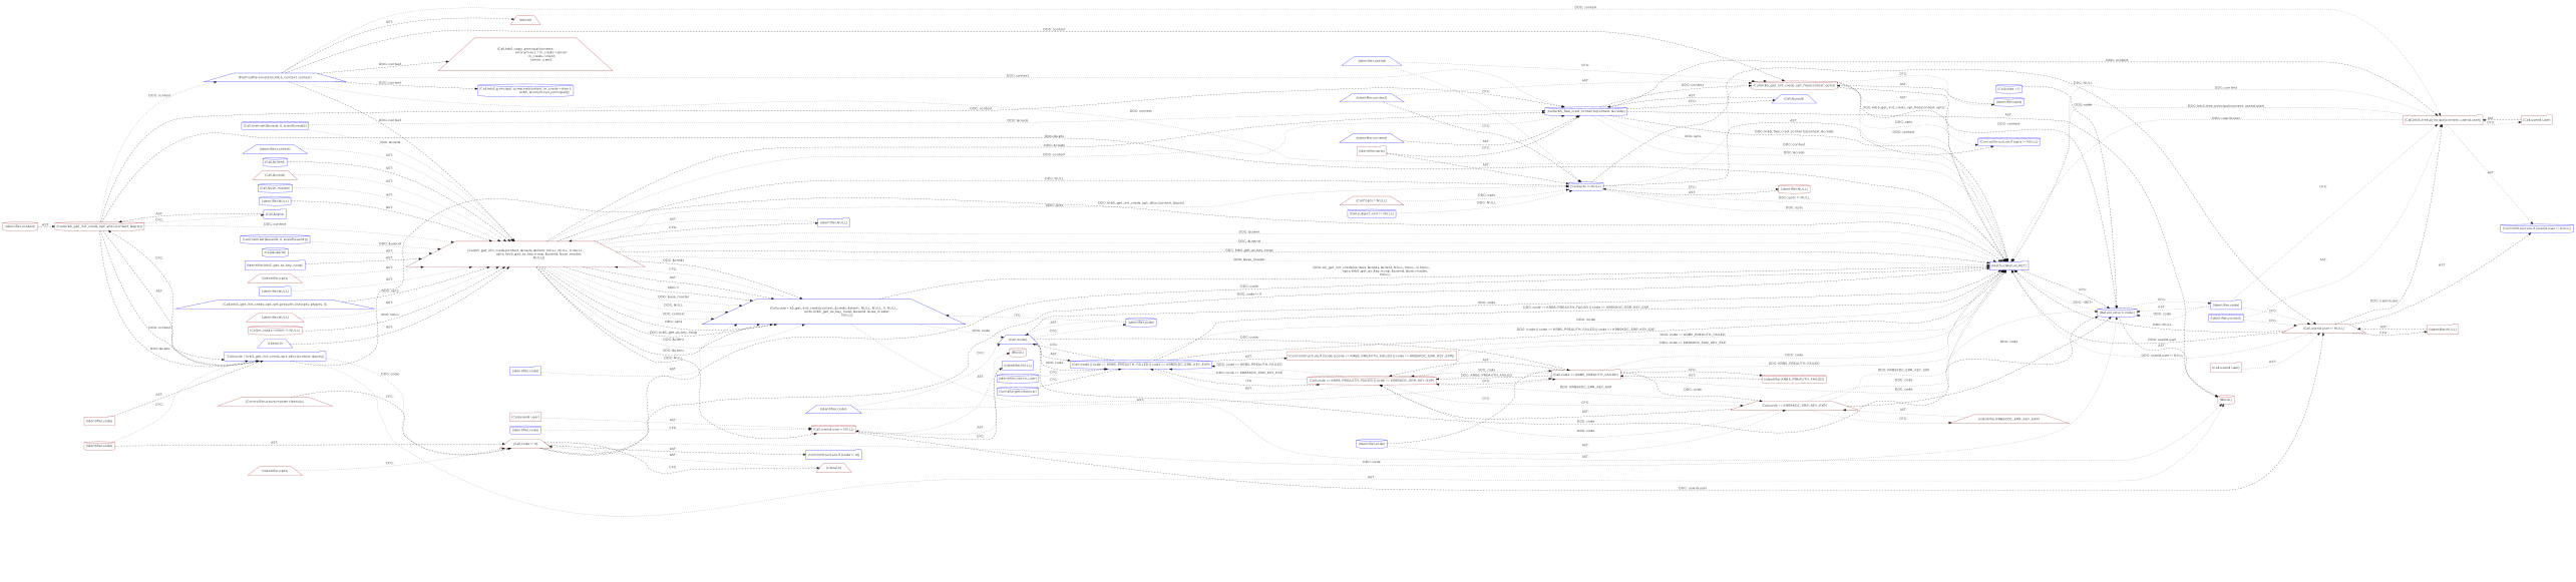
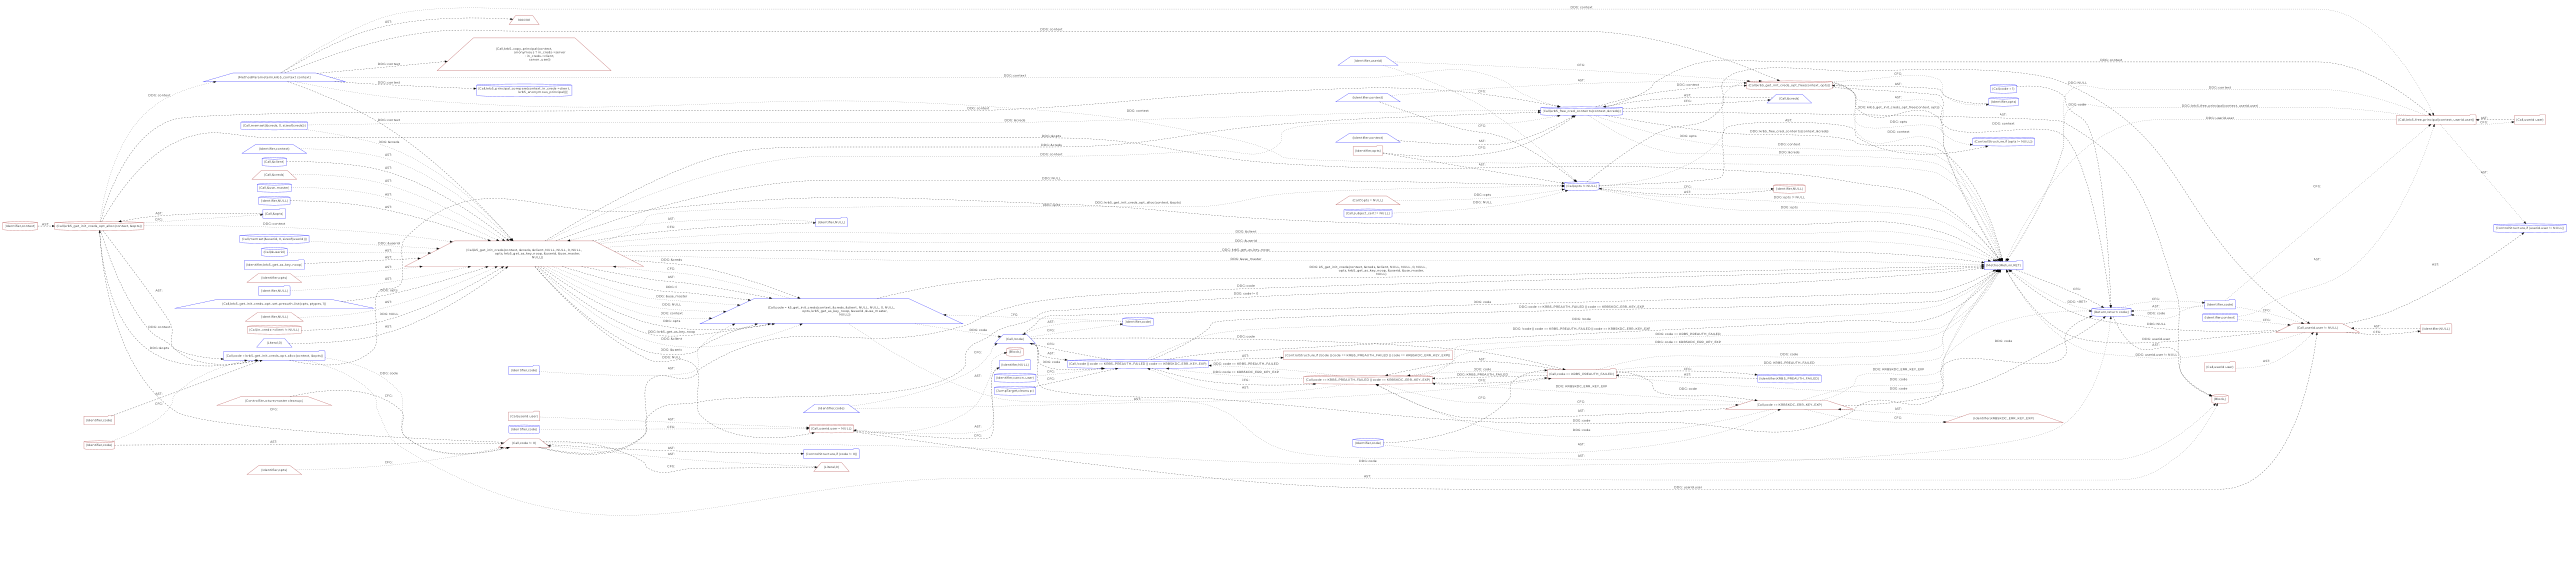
  digraph {
    fontname=Montserrat
    rankdir=LR
    node [color=blue fontname=Montserrat shape=cylinder]
    edge [fontname=Montserrat style=dotted]
    n1 [color=brown label="(Call,krb5_get_init_creds_opt_alloc(context, &opts))"]
    n2 [label="(Call,code = krb5_get_init_creds_opt_alloc(context, &opts))" shape=folder]
    n3 [color=brown label="(Call,k5_get_init_creds(context, &creds, &client, NULL, NULL, 0, NULL,\n                              opts, krb5_get_as_key_noop, &userid, &use_master,\n                              NULL))" shape=trapezium]
    n4 [label="(Call,krb5_free_cred_contents(context, &creds))"]
    n5 [label="(MethodReturn,RET)" shape=folder]
    n6 [label="(Call,&opts)" shape=folder]
    n7 [label="(MethodParameterIn,krb5_context context)" shape=trapezium]
    n8 [color=brown label="(Call,code != 0)" shape=trapezium]
    n9 [color=brown label="(Block,)"]
    n10 [label="(Call,code = k5_get_init_creds(context, &creds, &client, NULL, NULL, 0, NULL,\n                              opts, krb5_get_as_key_noop, &userid, &use_master,\n                              NULL))" shape=trapezium]
    n11 [color=brown label="(Call,userid.user = NULL)"]
    n12 [label="(Call,opts != NULL)"]
    n13 [label="(Identifier,NULL)" shape=folder]
    n14 [color=brown label="(Call,krb5_free_principal(context, userid.user))" shape=folder]
    n15 [color=brown label="(Call,krb5_get_init_creds_opt_free(context, opts))"]
    n16 [label="(Call,&creds)" shape=trapezium]
    n17 [label="(Return,return code;)"]
    n18 [color=brown label="(Call,krb5_copy_principal(context,\n                                   anonymous ? in_creds->server\n                                   : in_creds->client,\n                                   canon_user))" shape=trapezium]
    n19 [label="(Call,krb5_principal_compare(context, in_creds->client,\n                                           krb5_anonymous_principal()))"]
    1000101 [color=brown shape=trapezium]
    n21 [label="(ControlStructure,if (userid.user != NULL))"]
    n22 [color=brown label="(Call,userid.user)" shape=folder]
    n23 [label="(ControlStructure,if (opts != NULL))"]
    n24 [label="(Identifier,opts)"]
    n25 [label="(ControlStructure,if (code != 0))" shape=folder]
    n26 [color=brown label="(Literal,0)" shape=trapezium]
    n27 [label="(Identifier,code)" shape=folder]
    n28 [color=brown label="(Call,userid.user != NULL)" shape=trapezium]
    n29 [label="(Call,!code)" shape=trapezium]
    n30 [label="(Identifier,NULL)" shape=folder]
    n31 [color=brown label="(Block,)"]
    n32 [color=brown label="(Identifier,NULL)"]
    n33 [label="(Call,!code || code == KRB5_PREAUTH_FAILED || code == KRB5KDC_ERR_KEY_EXP)"]
    n34 [color=brown label="(Call,code == KRB5_PREAUTH_FAILED)" shape=folder]
    n35 [label="(Identifier,code)"]
    n36 [color=brown label="(Call,code == KRB5_PREAUTH_FAILED || code == KRB5KDC_ERR_KEY_EXP)"]
    n37 [color=brown label="(ControlStructure,if (!code || code == KRB5_PREAUTH_FAILED || code == KRB5KDC_ERR_KEY_EXP))" shape=folder]
    n38 [color=brown label="(Call,code == KRB5KDC_ERR_KEY_EXP)" shape=trapezium]
-   n39 [color=brown label="(Identifier,KRB5_PREAUTH_FAILED)"]
+   n39 [label="(Identifier,KRB5_PREAUTH_FAILED)"]
    n40 [color=brown label="(Identifier,KRB5KDC_ERR_KEY_EXP)" shape=trapezium]
    n41 [color=brown label="(Identifier,NULL)" shape=folder]
    n42 [label="(Literal,0)" shape=trapezium]
    n43 [label="(Identifier,context)" shape=trapezium]
    n44 [color=brown label="(Call,userid.user)" shape=folder]
    n45 [label="(Call,&client)"]
    n46 [label="(Identifier,context)" shape=trapezium]
    n47 [label="(Identifier,context)"]
    n48 [color=brown label="(Identifier,opts)" shape=folder]
    n49 [color=brown label="(Identifier,opts)" shape=trapezium]
    n50 [label="(Call,code = 1)"]
    n51 [label="(Identifier,context)" shape=trapezium]
    n52 [label="(Identifier,userid)" shape=trapezium]
    n53 [color=brown label="(Call,&creds)" shape=trapezium]
    n54 [label="(Call,&use_master)"]
    n55 [label="(Call,memset(&creds, 0, sizeof(creds)))"]
    n56 [label="(Identifier,code)" shape=trapezium]
    n57 [color=brown label="(Call,userid.user)" shape=folder]
    n58 [label="(Identifier,NULL)"]
    n59 [label="(Call,memset(&userid, 0, sizeof(userid)))"]
    n60 [label="(Call,&userid)"]
    n61 [label="(Identifier,krb5_get_as_key_noop)" shape=folder]
    n62 [label="(JumpTarget,cleanup:)"]
    n63 [color=brown label="(Identifier,opts)" shape=trapezium]
    n64 [color=brown label="(Identifier,code)" shape=folder]
    n65 [label="(Identifier,code)" shape=folder]
    n66 [color=brown label="(Call,*opts = NULL)" shape=trapezium]
    n67 [label="(Identifier,NULL)" shape=folder]
    n68 [label="(Call,krb5_get_init_creds_opt_set_preauth_list(opts, ptypes, 1))" shape=trapezium]
    n69 [label="(Identifier,code)"]
    n70 [label="(Call,subject_cert != NULL)"]
    n71 [label="(Identifier,code)"]
    n72 [color=brown label="(Identifier,NULL)" shape=trapezium]
    n73 [color=brown label="(ControlStructure,master cleanup;)" shape=trapezium]
    n74 [color=brown label="(Identifier,code)"]
    n75 [label="(Identifier,canon_user)"]
    n76 [color=brown label="(Identifier,context)"]
    n77 [color=brown label="(Call,in_creds->client != NULL)"]
    n1 -> n2 [label="AST: " style=dashed]
    n1 -> n2 [label="DDG: context" style=dashed]
    n1 -> n2 [label="DDG: &opts" style=dashed]
    n1 -> n3 [label="DDG: context"]
    n1 -> n4 [label="DDG: context" style=dashed]
    n1 -> n5 [label="DDG: &opts" style=dashed]
    n1 -> n6 [label="CFG: "]
    n1 -> n7 [label="DDG: context"]
-   n2 -> n1 [label="CFG: " style=dashed]
+   n8 -> n1 [label="CFG: " style=dashed]
    n2 -> n5 [label="DDG: krb5_get_init_creds_opt_alloc(context, &opts)" style=dashed]
    n2 -> n8 [label="DDG: code"]
    n2 -> n9 [label="AST: "]
    n3 -> n4 [label="DDG: context"]
    n3 -> n4 [label="DDG: &creds" style=dashed]
    n3 -> n5 [label="DDG: &client"]
    n3 -> n5 [label="DDG: &userid"]
    n3 -> n5 [label="DDG: krb5_get_as_key_noop" style=dashed]
    n3 -> n5 [label="DDG: &use_master"]
    n3 -> n10 [label="AST: " style=dashed]
    n3 -> n10 [label="DDG: 0" style=dashed]
    n3 -> n10 [label="DDG: &use_master"]
    n3 -> n10 [label="DDG: NULL"]
    n3 -> n10 [label="DDG: context"]
    n3 -> n10 [label="DDG: opts" style=dashed]
    n3 -> n10 [label="DDG: krb5_get_as_key_noop" style=dashed]
    n3 -> n10 [label="DDG: &client"]
    n3 -> n10 [label="DDG: &userid" style=dashed]
    n3 -> n10 [label="DDG: &creds" style=dashed]
    n3 -> n11 [label="DDG: NULL" style=dashed]
    n3 -> n12 [label="DDG: opts"]
    n3 -> n12 [label="DDG: NULL" style=dashed]
    n3 -> n13 [label="CFG: " style=dashed]
    n4 -> n5 [label="DDG: krb5_free_cred_contents(context, &creds)" style=dashed]
    n4 -> n5 [label="DDG: &creds"]
    n4 -> n5 [label="DDG: context"]
    n4 -> n9 [label="AST: " style=dashed]
    n4 -> n14 [label="DDG: context" style=dashed]
    n4 -> n15 [label="DDG: context" style=dashed]
    n4 -> n16 [label="CFG: " style=dashed]
    n5 -> n17 [label="CFG: " style=dashed]
    n6 -> n1 [label="AST: " style=dashed]
    n7 -> n3 [label="DDG: context" style=dashed]
    n7 -> n4 [label="DDG: context"]
    n7 -> n5 [label="DDG: context"]
    n7 -> n14 [label="DDG: context"]
    n7 -> n15 [label="DDG: context" style=dashed]
    n7 -> n18 [label="DDG: context" style=dashed]
    n7 -> n19 [label="DDG: context" style=dashed]
    n7 -> 1000101 [label="AST: " style=dashed]
    n8 -> n5 [label="DDG: code" style=dashed]
    n8 -> n5 [label="DDG: code != 0" style=dashed]
    n8 -> n17 [label="DDG: code"]
    n8 -> n25 [label="AST: " style=dashed]
    n8 -> n26 [label="CFG: " style=dashed]
    n10 -> n3 [label="CFG: "]
    n10 -> n5 [label="DDG: k5_get_init_creds(context, &creds, &client, NULL, NULL, 0, NULL,\n                              opts, krb5_get_as_key_noop, &userid, &use_master,\n                              NULL)" style=dashed]
    n10 -> n9 [label="AST: "]
    n10 -> n29 [label="DDG: code"]
    n11 -> n28 [label="DDG: userid.user" style=dashed]
    n11 -> n30 [label="CFG: " style=dashed]
    n11 -> n31 [label="AST: "]
    n12 -> n5 [label="DDG: opts != NULL"]
    n12 -> n5 [label="DDG: opts"]
    n12 -> n15 [label="DDG: opts"]
    n12 -> n23 [label="AST: " style=dashed]
    n12 -> n28 [label="DDG: NULL" style=dashed]
    n12 -> n32 [label="CFG: "]
    n13 -> n3 [label="AST: "]
    n14 -> n5 [label="DDG: context"]
    n14 -> n5 [label="DDG: krb5_free_principal(context, userid.user)"]
    n14 -> n5 [label="DDG: userid.user"]
    n14 -> n21 [label="AST: "]
    n14 -> n22 [label="CFG: "]
    n15 -> n5 [label="DDG: krb5_get_init_creds_opt_free(context, opts)" style=dashed]
    n15 -> n5 [label="DDG: opts"]
    n15 -> n5 [label="DDG: context"]
    n15 -> n17 [label="DDG: context" style=dashed]
    n15 -> n23 [label="AST: "]
    n15 -> n24 [label="CFG: "]
    n16 -> n4 [label="AST: " style=dashed]
    n17 -> n5 [label="DDG: <RET>"]
    n17 -> n9 [label="AST: " style=dashed]
    n17 -> n27 [label="CFG: "]
    n22 -> n14 [label="AST: " style=dashed]
    n24 -> n15 [label="AST: " style=dashed]
    n26 -> n8 [label="AST: "]
    n27 -> n14 [label="CFG: "]
    n27 -> n17 [label="AST: "]
    n27 -> n17 [label="DDG: code"]
    n27 -> n28 [label="CFG: "]
    n28 -> n5 [label="DDG: userid.user" style=dashed]
    n28 -> n5 [label="DDG: userid.user != NULL"]
    n28 -> n5 [label="DDG: NULL" style=dashed]
-   n28 -> n14 [label="DDG: userid.user" style=dashed]
    n28 -> n21 [label="AST: " style=dashed]
    n28 -> n41 [label="CFG: " style=dashed]
    n29 -> n5 [label="DDG: code" style=dashed]
    n29 -> n17 [label="DDG: code" style=dashed]
    n29 -> n33 [label="AST: " style=dashed]
    n29 -> n33 [label="DDG: code" style=dashed]
    n29 -> n34 [label="DDG: code" style=dashed]
    n29 -> n35 [label="CFG: "]
    n30 -> n11 [label="AST: "]
    n32 -> n12 [label="AST: " style=dashed]
    n33 -> n5 [label="DDG: code == KRB5_PREAUTH_FAILED || code == KRB5KDC_ERR_KEY_EXP" style=dashed]
    n33 -> n5 [label="DDG: !code"]
    n33 -> n5 [label="DDG: !code || code == KRB5_PREAUTH_FAILED || code == KRB5KDC_ERR_KEY_EXP" style=dashed]
    n33 -> n29 [label="CFG: " style=dashed]
    n33 -> n36 [label="CFG: " style=dashed]
    n33 -> n37 [label="AST: " style=dashed]
    n34 -> n5 [label="DDG: code"]
    n34 -> n5 [label="DDG: KRB5_PREAUTH_FAILED"]
    n34 -> n17 [label="DDG: code"]
    n34 -> n36 [label="AST: " style=dashed]
    n34 -> n36 [label="DDG: code"]
    n34 -> n36 [label="DDG: KRB5_PREAUTH_FAILED" style=dashed]
    n34 -> n38 [label="DDG: code" style=dashed]
    n34 -> n39 [label="CFG: " style=dashed]
    n35 -> n10 [label="CFG: "]
    n35 -> n29 [label="AST: "]
    n36 -> n5 [label="DDG: code == KRB5_PREAUTH_FAILED"]
    n36 -> n5 [label="DDG: code == KRB5KDC_ERR_KEY_EXP"]
    n36 -> n33 [label="AST: "]
    n36 -> n33 [label="DDG: code == KRB5_PREAUTH_FAILED"]
    n36 -> n33 [label="DDG: code == KRB5KDC_ERR_KEY_EXP"]
    n36 -> n34 [label="CFG: " style=dashed]
    n36 -> n38 [label="CFG: "]
    n38 -> n5 [label="DDG: KRB5KDC_ERR_KEY_EXP"]
    n38 -> n5 [label="DDG: code"]
    n38 -> n17 [label="DDG: code" style=dashed]
    n38 -> n36 [label="AST: " style=dashed]
    n38 -> n36 [label="DDG: code"]
    n38 -> n36 [label="DDG: KRB5KDC_ERR_KEY_EXP"]
    n38 -> n40 [label="CFG: "]
    n39 -> n34 [label="AST: " style=dashed]
    n40 -> n38 [label="AST: "]
    n41 -> n28 [label="AST: " style=dashed]
    n42 -> n3 [label="AST: " style=dashed]
    n43 -> n3 [label="AST: "]
    n44 -> n28 [label="AST: "]
    n45 -> n3 [label="AST: " style=dashed]
    n46 -> n4 [label="AST: " style=dashed]
    n47 -> n14 [label="AST: "]
    n47 -> n28 [label="CFG: "]
    n48 -> n4 [label="CFG: " style=dashed]
    n48 -> n12 [label="AST: " style=dashed]
    n49 -> n8 [label="CFG: "]
    n50 -> n17 [label="DDG: code" style=dashed]
    n51 -> n12 [label="CFG: " style=dashed]
    n51 -> n15 [label="AST: "]
    n52 -> n12 [label="CFG: "]
    n52 -> n15 [label="CFG: "]
    n53 -> n3 [label="AST: "]
    n54 -> n3 [label="AST: "]
    n55 -> n3 [label="DDG: &creds"]
    n55 -> n4 [label="DDG: &creds"]
    n56 -> n29 [label="CFG: "]
    n56 -> n34 [label="AST: "]
    n57 -> n11 [label="AST: "]
    n58 -> n3 [label="AST: " style=dashed]
    n59 -> n3 [label="DDG: &userid"]
    n60 -> n3 [label="AST: "]
    n61 -> n3 [label="AST: " style=dashed]
    n62 -> n33 [label="CFG: " style=dashed]
    n63 -> n3 [label="AST: "]
    n64 -> n2 [label="AST: " style=dashed]
    n65 -> n10 [label="AST: "]
    n66 -> n12 [label="DDG: opts"]
    n67 -> n3 [label="AST: "]
    n68 -> n3 [label="DDG: opts" style=dashed]
    n69 -> n34 [label="CFG: " style=dashed]
    n69 -> n38 [label="AST: "]
    n70 -> n12 [label="DDG: NULL"]
    n71 -> n11 [label="CFG: "]
    n72 -> n3 [label="AST: "]
    n73 -> n8 [label="CFG: " style=dashed]
    n74 -> n2 [label="CFG: "]
    n74 -> n8 [label="AST: " style=dashed]
    n75 -> n33 [label="CFG: "]
    n76 -> n1 [label="AST: " style=dashed]
    n77 -> n3 [label="DDG: NULL" style=dashed]
  }
